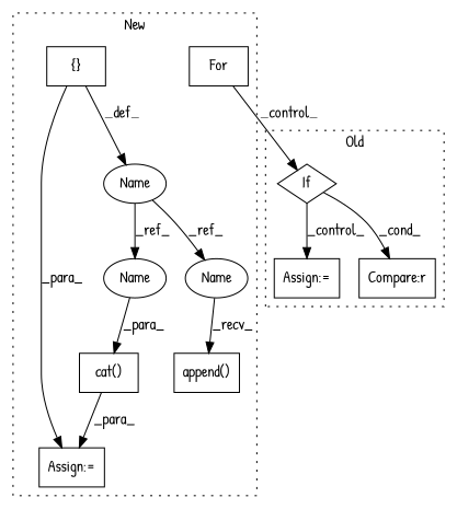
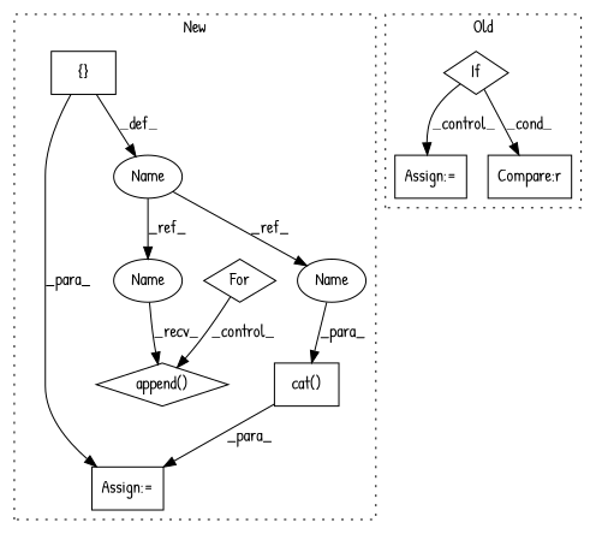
  digraph {
    fontname="Patrick Hand"
    node [a=87 fontname="Patrick Hand" l=3 shape=box]
    edge [fontname="Patrick Hand"]
    n1 [a=75 l="10,8" label="cat()" s="2075,2095"]
    n2 [a=68 label="Assign:=" s=2072]
    n3 [a=59 l="2,1" label="{}" s="1825,1825"]
-   n4 [a=75 l="18,1" label="append()" s="2023,2056"]
+   n4 [a=75 l="18,1" label="append()" s="2023,2056" shape=diamond]
    n5 [l=10 label=Name s=1812 shape=ellipse]
-   n6 [a=107 l="4,10" label=For s="1856,1904"]
+   n6 [a=107 l="4,10" label=For s="1856,1904" shape=diamond]
    n7 [l=10 label=Name s=2023 shape=ellipse]
    n8 [l=10 label=Name s=2085 shape=ellipse]
    n9 [a=96 label=If s=3202 shape=diamond]
    n10 [a=68 label="Assign:=" s=3557]
    n11 [a=40 l=52 label="Compare:r" s=3205]
    subgraph cluster_1 {
      label=New
      style=dotted
      n1
      n2
      n3
      n4
      n5
      n6
      n7
      n8
    }
    subgraph cluster_2 {
      label=Old
      style=dotted
      n9
      n10
      n11
    }
    n1 -> n2 [label=_para_]
    n3 -> n2 [label=_para_]
    n3 -> n5 [label=_def_]
    n5 -> n7 [label=_ref_]
    n5 -> n8 [label=_ref_]
-   n6 -> n9 [label=_control_]
+   n6 -> n4 [label=_control_]
    n7 -> n4 [label=_recv_]
    n8 -> n1 [label=_para_]
    n9 -> n10 [label=_control_]
    n9 -> n11 [label=_cond_]
  }
